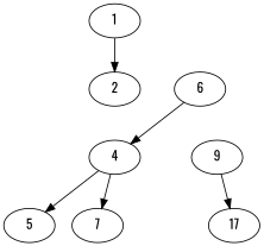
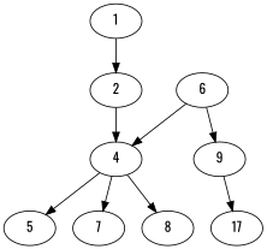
  digraph {
    fontname=Oswald
    node [alpha=0.03 fontname=Oswald]
    edge [fontname=Oswald]
    1 [expect_size=19868672]
    2 [alpha=0.11 expect_size=22987776]
    4 [alpha=0.08 expect_size=46240768]
    5 [alpha=0.01 expect_size=40371200]
    7 [alpha=0.06 expect_size=9385984]
+   8 [alpha=0.17 expect_size=8698880]
    6 [alpha=0.02 expect_size=13477888]
    9 [expect_size=47927296]
    n9 [alpha=0.04 expect_size=48601088 label=17]
    1 -> 2
+   2 -> 4
    4 -> 5
    4 -> 7
+   4 -> 8
    6 -> 4
+   6 -> 9
    9 -> n9
  }
